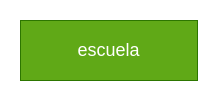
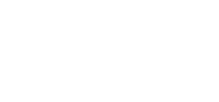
  <mxCell id="0" />
  <mxCell id="1" parent="0" />
- <mxCell id="2" value="escuela" style="rounded=0;whiteSpace=wrap;html=1;fontSize=18;fillColor=#60a917;fontColor=#ffffff;strokeColor=#2D7600;" vertex="1" parent="1"><mxGeometry x="20" y="20" width="177" height="60" as="geometry" /></mxCell>
